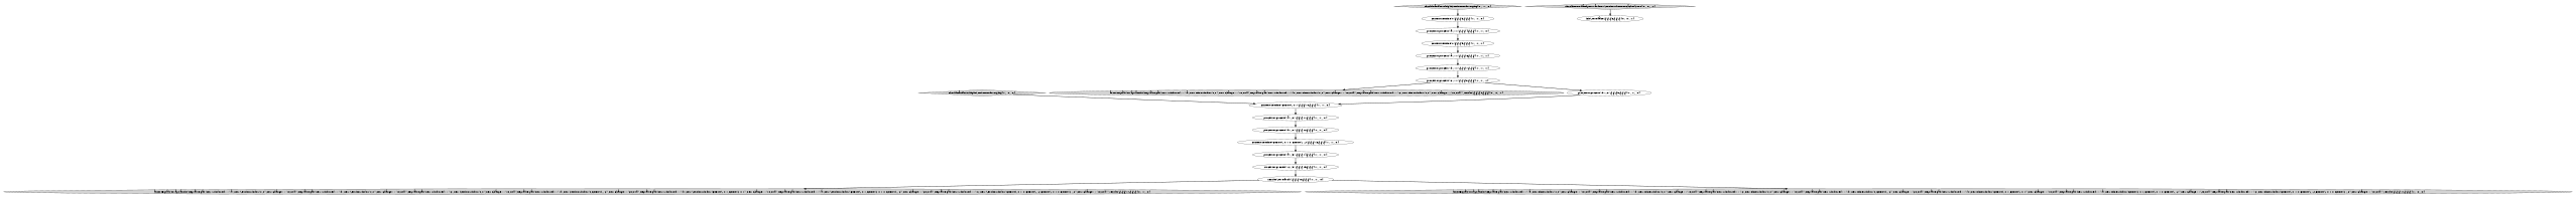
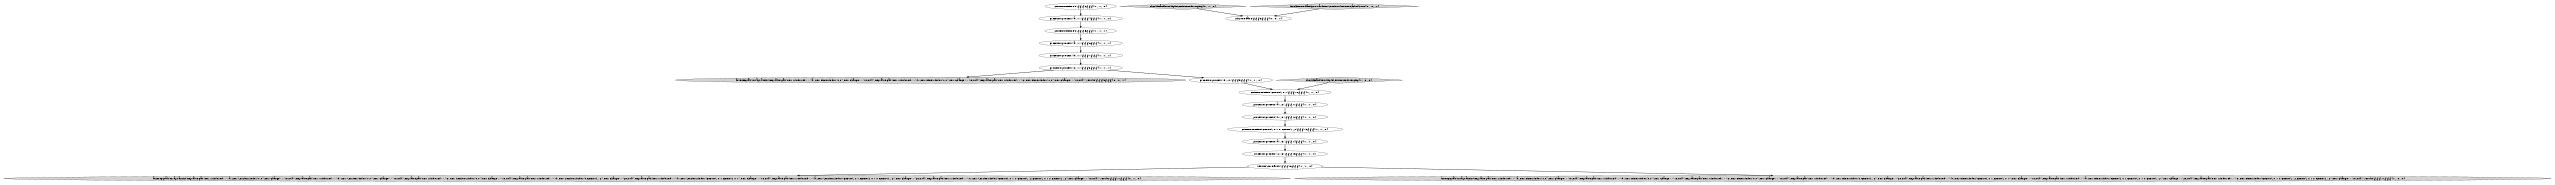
  digraph {
    node [fillcolor=white shape=ellipse style=filled]
    edge [style=bold]
    n1 [label="context.setTime(0)@@@3@@@['1', '1', '0']"]
    n2 [label="processor.process(\"a\",\"1\")@@@4@@@['1', '1', '0']"]
    n3 [label="context.setTime(0)@@@5@@@['1', '1', '1']"]
    n4 [label="processor.process(\"a\",\"1\")@@@6@@@['1', '1', '1']"]
    n5 [fillcolor=lightgray label="assertEquals(Arrays.asList(KeyValue.pair(new Windowed<>(\"a\",new SessionWindow(0,0)),new Change<>(1L,null)),KeyValue.pair(new Windowed<>(\"b\",new SessionWindow(0,0)),new Change<>(1L,null)),KeyValue.pair(new Windowed<>(\"c\",new SessionWindow(0,0)),new Change<>(1L,null)),KeyValue.pair(new Windowed<>(\"d\",new SessionWindow(0,GAP_MS / 2)),new Change<>(2L,null)),KeyValue.pair(new Windowed<>(\"b\",new SessionWindow(GAP_MS + 1,GAP_MS + 1)),new Change<>(1L,null)),KeyValue.pair(new Windowed<>(\"a\",new SessionWindow(GAP_MS + 1,GAP_MS + 1 + GAP_MS / 2)),new Change<>(2L,null)),KeyValue.pair(new Windowed<>(\"c\",new SessionWindow(GAP_MS + 1 + GAP_MS / 2,GAP_MS + 1 + GAP_MS / 2)),new Change<>(1L,null))),results)@@@17@@@['0', '1', '0']"]
    n6 [fillcolor=lightgray label="shouldHandleMultipleSessionsAndMerging['1', '0', '0']" shape=diamond]
    n7 [label="context.setTime(GAP_MS + 1)@@@10@@@['1', '1', '0']"]
    n8 [label="processor.process(\"b\",\"1\")@@@7@@@['1', '1', '1']"]
    n9 [label="processor.process(\"c\",\"1\")@@@8@@@['1', '1', '1']"]
    n10 [label="processor.process(\"b\",\"2\")@@@12@@@['1', '1', '0']"]
    n11 [label="context.setTime(GAP_MS + 1 + GAP_MS / 2)@@@13@@@['1', '1', '0']"]
    n12 [label="processor.process(\"a\",\"3\")@@@14@@@['1', '1', '0']"]
    n13 [label="processor.process(\"c\",\"3\")@@@15@@@['1', '1', '0']"]
    n14 [fillcolor=lightgray label="assertEquals(Arrays.asList(KeyValue.pair(new Windowed<>(\"a\",new TimeWindow(0,0)),new Change<>(1L,null)),KeyValue.pair(new Windowed<>(\"b\",new TimeWindow(0,0)),new Change<>(1L,null)),KeyValue.pair(new Windowed<>(\"c\",new TimeWindow(0,0)),new Change<>(1L,null))),results)@@@9@@@['0', '0', '1']"]
    n15 [fillcolor=lightgray label="shouldHandleMultipleSessionsAndMerging['0', '1', '0']" shape=diamond]
    n16 [label="processor.process(\"d\",\"2\")@@@9@@@['1', '1', '0']"]
    n17 [label="sessionStore.flush()@@@16@@@['1', '1', '0']"]
    n18 [fillcolor=lightgray label="assertEquals(Arrays.asList(KeyValue.pair(new Windowed<>(\"a\",new TimeWindow(0,0)),new Change<>(1L,null)),KeyValue.pair(new Windowed<>(\"b\",new TimeWindow(0,0)),new Change<>(1L,null)),KeyValue.pair(new Windowed<>(\"c\",new TimeWindow(0,0)),new Change<>(1L,null)),KeyValue.pair(new Windowed<>(\"d\",new TimeWindow(0,GAP_MS / 2)),new Change<>(2L,null)),KeyValue.pair(new Windowed<>(\"b\",new TimeWindow(GAP_MS + 1,GAP_MS + 1)),new Change<>(1L,null)),KeyValue.pair(new Windowed<>(\"a\",new TimeWindow(GAP_MS + 1,GAP_MS + 1 + GAP_MS / 2)),new Change<>(2L,null)),KeyValue.pair(new Windowed<>(\"c\",new TimeWindow(GAP_MS + 1 + GAP_MS / 2,GAP_MS + 1 + GAP_MS / 2)),new Change<>(1L,null))),results)@@@17@@@['1', '0', '0']"]
    n19 [label="processor.process(\"a\",\"2\")@@@11@@@['1', '1', '0']"]
    n20 [label="initStore(false)@@@3@@@['0', '0', '1']"]
    n21 [fillcolor=lightgray label="shouldImmediatelyForwardNewSessionWhenNonCachedStore['0', '0', '1']" shape=diamond]
    n1 -> n2
    n2 -> n3
    n3 -> n4
    n4 -> n8
    n6 -> n7
    n7 -> n19
    n8 -> n9
    n9 -> n14
    n9 -> n16
    n10 -> n11
    n11 -> n12
    n12 -> n13
    n13 -> n17
-   n15 -> n1
+   n15 -> n20
    n16 -> n7
    n17 -> n5
    n17 -> n18
    n19 -> n10
    n21 -> n20
  }
